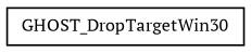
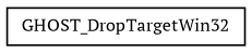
  digraph {
    rankdir=LR
    fontname="PT Serif"
-   n1 [color=black fillcolor=white fontname="PT Serif" fontsize=10 height=0.2 label=GHOST_DropTargetWin30 shape=record style=filled width=0.4]
+   n1 [color=black fillcolor=white fontname="PT Serif" fontsize=10 height=0.2 label=GHOST_DropTargetWin32 shape=record style=filled width=0.4]
  }
